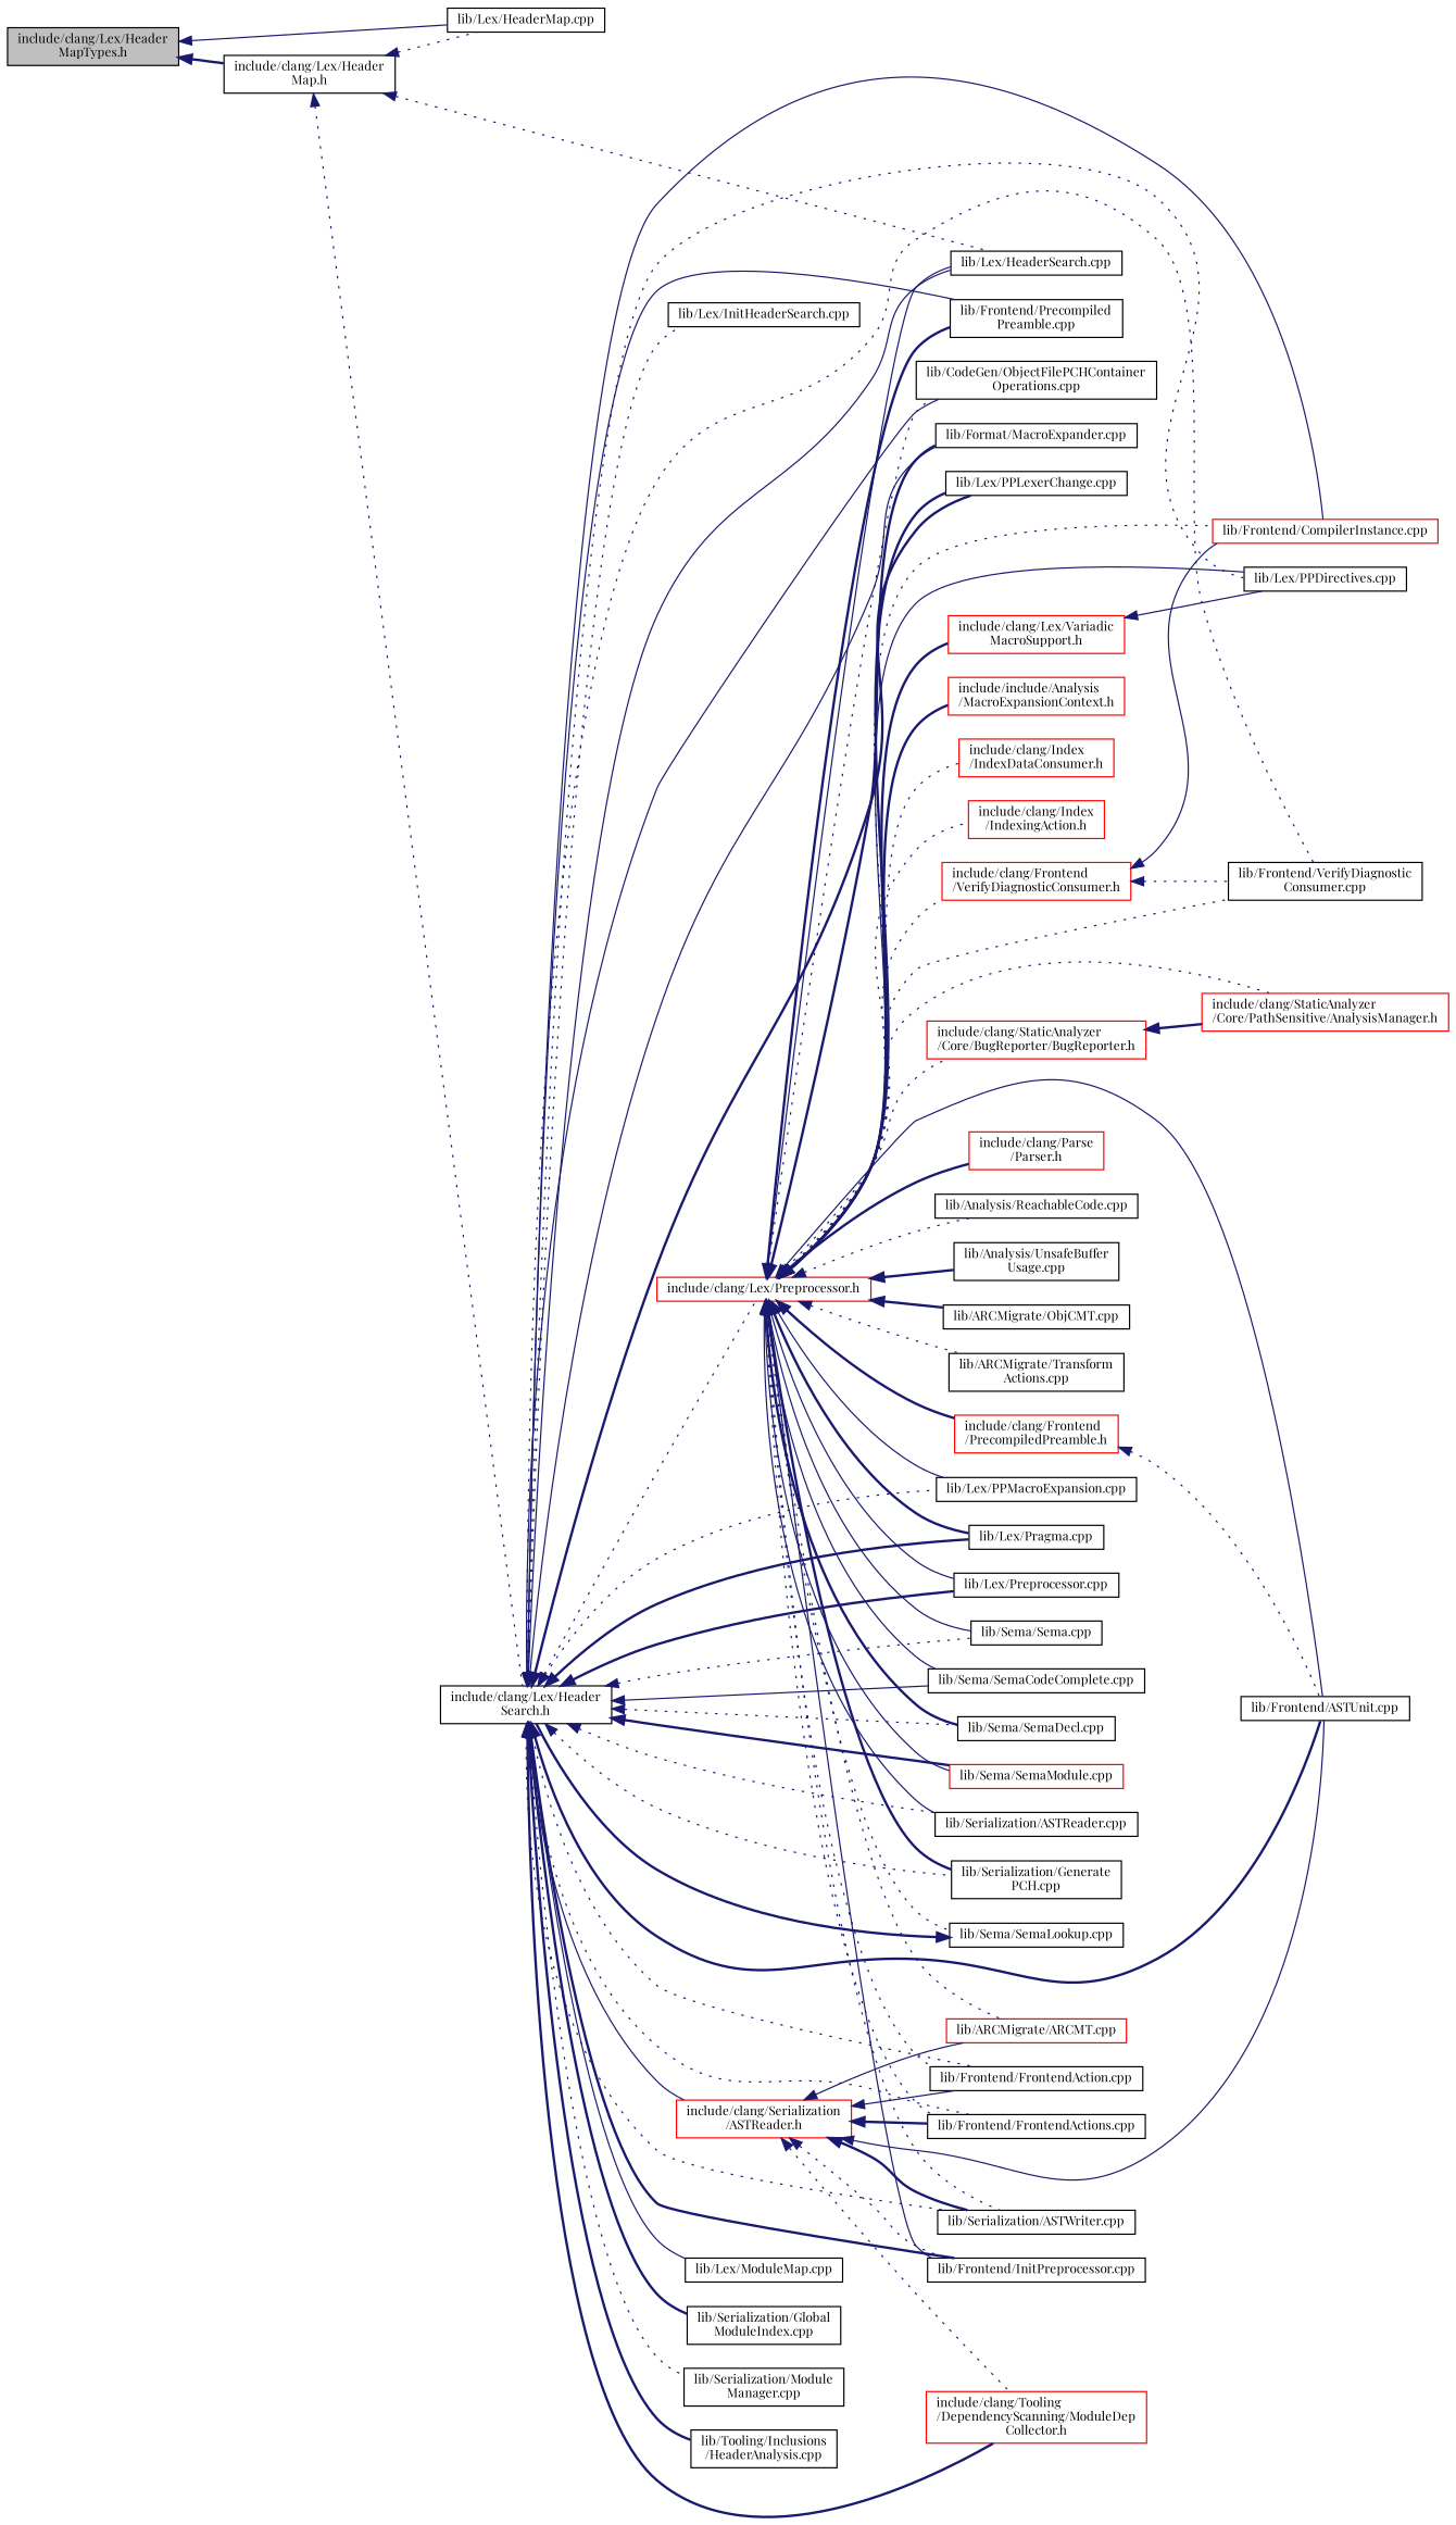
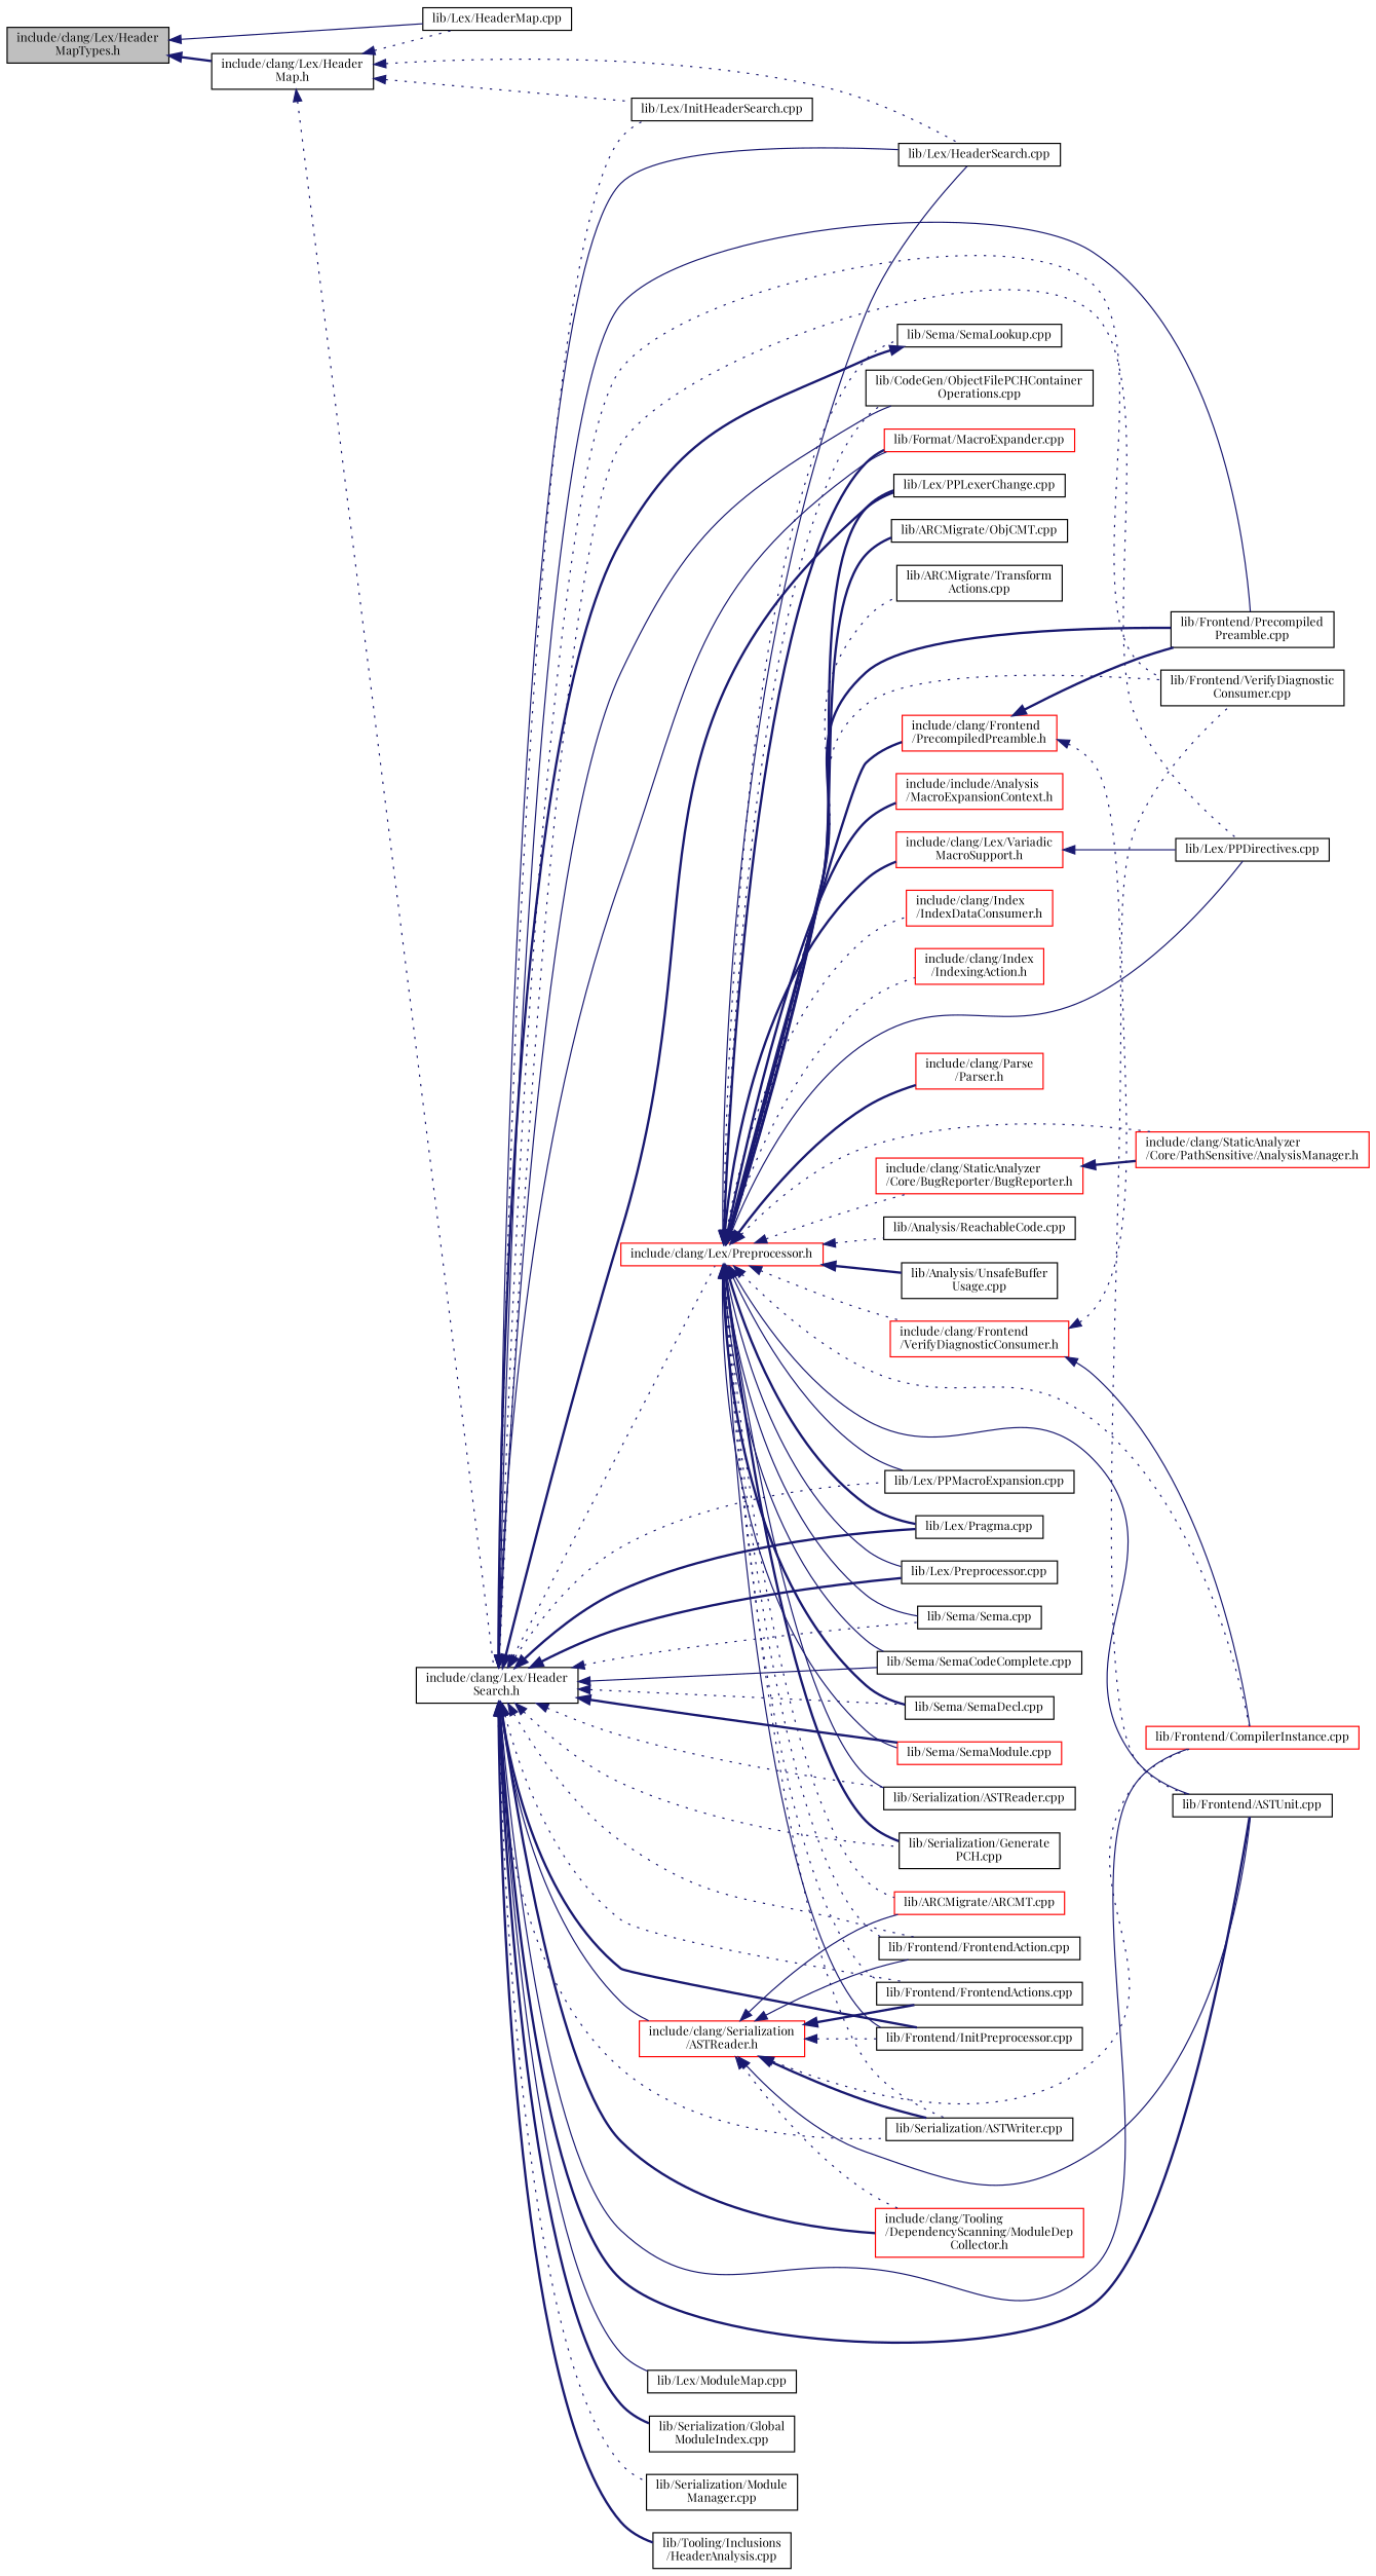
  digraph {
    fontname="Playfair Display"
    rankdir=LR
    node [color=black fontname="Playfair Display" fontsize=10 shape=record]
    edge [color=midnightblue dir=back fontname="Playfair Display" fontsize=10 labelfontname=Helvetica labelfontsize=10 style=dotted]
    n1 [fillcolor=grey75 fontcolor=black height=0.2 label="include/clang/Lex/Header\lMapTypes.h" style=filled width=0.4]
    n2 [height=0.2 label="include/clang/Lex/Header\lMap.h" width=0.4]
    n3 [height=0.2 label="lib/Lex/HeaderMap.cpp" width=0.4]
    n4 [height=0.2 label="include/clang/Lex/Header\lSearch.h" width=0.4]
    n5 [height=0.2 label="lib/Lex/HeaderSearch.cpp" width=0.4]
    n6 [height=0.2 label="lib/Lex/InitHeaderSearch.cpp" width=0.4]
    n7 [color=red height=0.2 label="include/clang/Lex/Preprocessor.h" width=0.4]
    n8 [height=0.2 label="lib/Frontend/ASTUnit.cpp" width=0.4]
    n9 [height=0.2 label="lib/Frontend/Precompiled\lPreamble.cpp" width=0.4]
    n10 [color=red height=0.2 label="lib/Frontend/CompilerInstance.cpp" width=0.4]
    n11 [height=0.2 label="lib/Frontend/VerifyDiagnostic\lConsumer.cpp" width=0.4]
    n12 [height=0.2 label="lib/Lex/PPDirectives.cpp" width=0.4]
    n13 [height=0.2 label="lib/CodeGen/ObjectFilePCHContainer\lOperations.cpp" width=0.4]
-   n14 [height=0.2 label="lib/Format/MacroExpander.cpp" width=0.4]
+   n14 [color=red height=0.2 label="lib/Format/MacroExpander.cpp" width=0.4]
    n15 [height=0.2 label="lib/Frontend/FrontendAction.cpp" width=0.4]
    n16 [height=0.2 label="lib/Frontend/FrontendActions.cpp" width=0.4]
    n17 [height=0.2 label="lib/Frontend/InitPreprocessor.cpp" width=0.4]
    n18 [height=0.2 label="lib/Lex/PPLexerChange.cpp" width=0.4]
    n19 [height=0.2 label="lib/Lex/PPMacroExpansion.cpp" width=0.4]
    n20 [height=0.2 label="lib/Lex/Pragma.cpp" width=0.4]
    n21 [height=0.2 label="lib/Lex/Preprocessor.cpp" width=0.4]
    n22 [height=0.2 label="lib/Sema/Sema.cpp" width=0.4]
    n23 [height=0.2 label="lib/Sema/SemaCodeComplete.cpp" width=0.4]
    n24 [height=0.2 label="lib/Sema/SemaDecl.cpp" width=0.4]
    n25 [color=red height=0.2 label="lib/Sema/SemaModule.cpp" width=0.4]
    n26 [height=0.2 label="lib/Serialization/ASTReader.cpp" width=0.4]
    n27 [height=0.2 label="lib/Serialization/ASTWriter.cpp" width=0.4]
    n28 [height=0.2 label="lib/Serialization/Generate\lPCH.cpp" width=0.4]
    n29 [color=red height=0.2 label="include/clang/Serialization\l/ASTReader.h" width=0.4]
    n30 [color=red height=0.2 label="include/clang/Tooling\l/DependencyScanning/ModuleDep\lCollector.h" width=0.4]
    n31 [height=0.2 label="lib/Lex/ModuleMap.cpp" width=0.4]
    n32 [height=0.2 label="lib/Serialization/Global\lModuleIndex.cpp" width=0.4]
    n33 [height=0.2 label="lib/Serialization/Module\lManager.cpp" width=0.4]
    n34 [height=0.2 label="lib/Tooling/Inclusions\l/HeaderAnalysis.cpp" width=0.4]
    n35 [height=0.2 label="lib/Sema/SemaLookup.cpp" width=0.4]
    n36 [color=red height=0.2 label="include/include/Analysis\l/MacroExpansionContext.h" width=0.4]
    n37 [color=red height=0.2 label="include/clang/Frontend\l/PrecompiledPreamble.h" width=0.4]
    n38 [color=red height=0.2 label="include/clang/Frontend\l/VerifyDiagnosticConsumer.h" width=0.4]
    n39 [color=red height=0.2 label="include/clang/Index\l/IndexDataConsumer.h" width=0.4]
    n40 [color=red height=0.2 label="include/clang/Index\l/IndexingAction.h" width=0.4]
    n41 [color=red height=0.2 label="include/clang/Lex/Variadic\lMacroSupport.h" width=0.4]
    n42 [color=red height=0.2 label="include/clang/Parse\l/Parser.h" width=0.4]
    n43 [color=red height=0.2 label="include/clang/StaticAnalyzer\l/Core/BugReporter/BugReporter.h" width=0.4]
    n44 [color=red height=0.2 label="include/clang/StaticAnalyzer\l/Core/PathSensitive/AnalysisManager.h" width=0.4]
    n45 [height=0.2 label="lib/Analysis/ReachableCode.cpp" width=0.4]
    n46 [height=0.2 label="lib/Analysis/UnsafeBuffer\lUsage.cpp" width=0.4]
    n47 [color=red height=0.2 label="lib/ARCMigrate/ARCMT.cpp" width=0.4]
    n48 [height=0.2 label="lib/ARCMigrate/ObjCMT.cpp" width=0.4]
    n49 [height=0.2 label="lib/ARCMigrate/Transform\lActions.cpp" width=0.4]
    n1 -> n2 [style=bold]
    n1 -> n3 [style=solid]
    n2 -> n3
    n2 -> n4
    n2 -> n5
+   n2 -> n6
    n4 -> n5 [style=solid]
    n4 -> n6
    n4 -> n7
    n4 -> n8 [style=bold]
    n4 -> n9 [style=solid]
    n4 -> n10 [style=solid]
    n4 -> n11
    n4 -> n12
    n4 -> n13 [style=solid]
    n4 -> n14 [style=solid]
    n4 -> n15
    n4 -> n16
    n4 -> n17 [style=bold]
    n4 -> n18 [style=bold]
    n4 -> n19
    n4 -> n20 [style=bold]
    n4 -> n21 [style=bold]
    n4 -> n22
    n4 -> n23 [style=solid]
    n4 -> n24
    n4 -> n25 [style=bold]
    n4 -> n26
    n4 -> n27
    n4 -> n28
    n4 -> n29 [style=solid]
    n4 -> n30 [style=bold]
    n4 -> n31 [style=solid]
    n4 -> n32 [style=bold]
    n4 -> n33
    n4 -> n34 [style=bold]
    n7 -> n5 [style=solid]
    n7 -> n8 [style=solid]
    n7 -> n9 [style=bold]
    n7 -> n10
    n7 -> n11
    n7 -> n12 [style=solid]
    n7 -> n13
    n7 -> n14 [style=bold]
    n7 -> n15
    n7 -> n16
    n7 -> n17 [style=solid]
    n7 -> n18 [style=bold]
    n7 -> n19 [style=solid]
    n7 -> n20 [style=bold]
    n7 -> n21 [style=solid]
    n7 -> n22 [style=solid]
    n7 -> n23 [style=solid]
    n7 -> n24 [style=bold]
    n7 -> n25 [style=solid]
    n7 -> n26 [style=solid]
    n7 -> n27
    n7 -> n28 [style=bold]
    n7 -> n35
    n7 -> n36 [style=bold]
    n7 -> n37 [style=bold]
    n7 -> n38
    n7 -> n39
    n7 -> n40
    n7 -> n41 [style=bold]
    n7 -> n42 [style=bold]
    n7 -> n43
    n7 -> n44
    n7 -> n45
    n7 -> n46 [style=bold]
    n7 -> n47
    n7 -> n48 [style=bold]
    n7 -> n49
    n29 -> n8 [style=solid]
+   n29 -> n10
    n29 -> n15 [style=solid]
    n29 -> n16 [style=bold]
    n29 -> n17
    n29 -> n27 [style=bold]
    n29 -> n30
    n29 -> n47 [style=solid]
    n35 -> n4 [style=bold]
    n37 -> n8
+   n37 -> n9 [style=bold]
    n38 -> n10 [style=solid]
    n38 -> n11
    n41 -> n12 [style=solid]
    n43 -> n44 [style=bold]
  }
